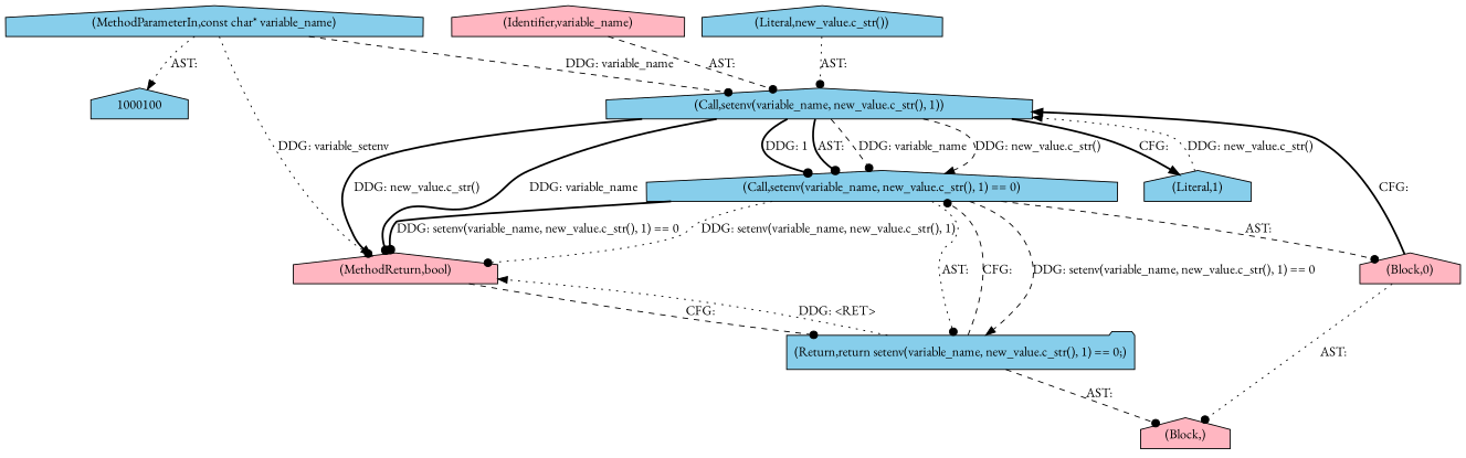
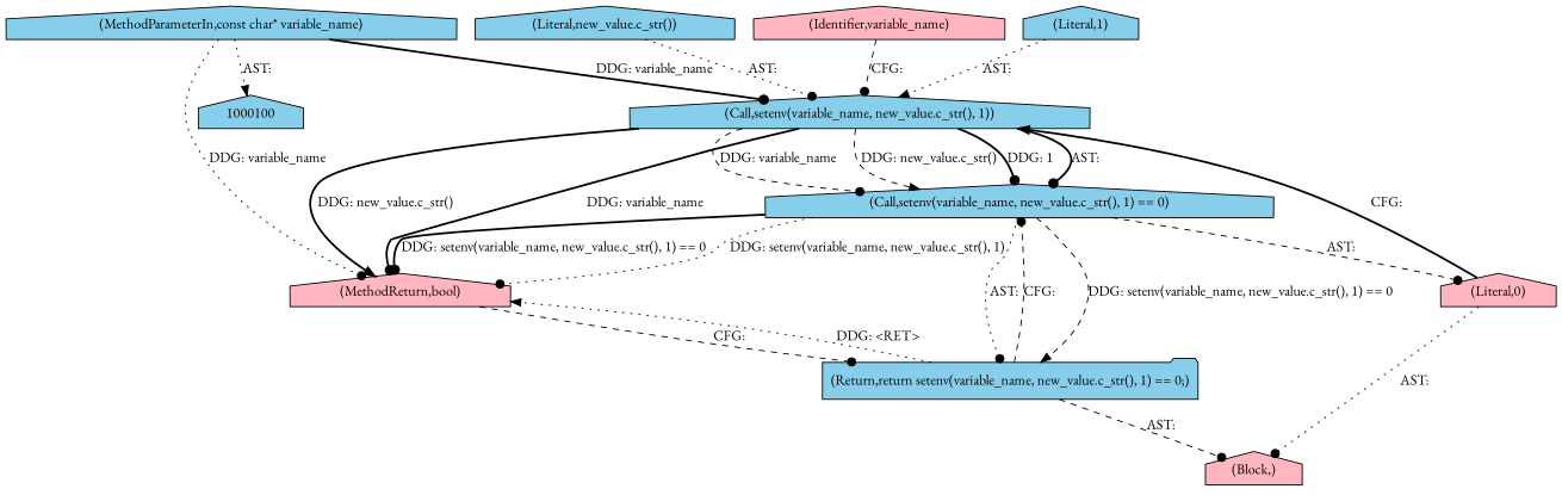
  digraph {
    fontname="EB Garamond"
    node [fillcolor=skyblue fontname="EB Garamond" shape=house style=filled]
    edge [arrowhead=dot fontname="EB Garamond" style=bold]
    n1 [label="(Call,setenv(variable_name, new_value.c_str(), 1))"]
    n2 [label="(Call,setenv(variable_name, new_value.c_str(), 1) == 0)"]
    n3 [fillcolor=lightpink label="(MethodReturn,bool)"]
    n4 [label="(Literal,1)"]
    n5 [label="(Return,return setenv(variable_name, new_value.c_str(), 1) == 0;)" shape=folder]
-   n6 [fillcolor=lightpink label="(Block,0)"]
+   n6 [fillcolor=lightpink label="(Literal,0)"]
    n7 [label="(MethodParameterIn,const char* variable_name)"]
    1000100
    n9 [fillcolor=lightpink label="(Block,)"]
    n10 [label="(Literal,new_value.c_str())"]
    n11 [fillcolor=lightpink label="(Identifier,variable_name)"]
    n1 -> n2 [label="AST: "]
    n1 -> n2 [label="DDG: variable_name" style=dashed]
    n1 -> n2 [arrowhead=normal label="DDG: new_value.c_str()" style=dashed]
    n1 -> n2 [label="DDG: 1"]
    n1 -> n3 [arrowhead=normal label="DDG: new_value.c_str()"]
    n1 -> n3 [label="DDG: variable_name"]
-   n1 -> n4 [arrowhead=normal label="CFG: "]
    n2 -> n3 [label="DDG: setenv(variable_name, new_value.c_str(), 1) == 0"]
    n2 -> n3 [label="DDG: setenv(variable_name, new_value.c_str(), 1)" style=dotted]
    n2 -> n5 [label="AST: " style=dotted]
    n2 -> n5 [arrowhead=normal label="DDG: setenv(variable_name, new_value.c_str(), 1) == 0" style=dashed]
    n2 -> n6 [label="AST: " style=dashed]
    n3 -> n5 [label="CFG: " style=dashed]
-   n4 -> n1 [arrowhead=normal label="DDG: new_value.c_str()" style=dotted]
+   n4 -> n1 [arrowhead=normal label="AST: " style=dotted]
    n5 -> n2 [label="CFG: " style=dashed]
    n5 -> n3 [arrowhead=normal label="DDG: <RET>" style=dotted]
    n5 -> n9 [label="AST: " style=dashed]
    n6 -> n1 [arrowhead=normal label="CFG: "]
    n6 -> n9 [label="AST: " style=dotted]
-   n7 -> n1 [label="DDG: variable_name" style=dashed]
-   n7 -> n3 [label="DDG: variable_setenv" style=dotted]
+   n7 -> n1 [label="DDG: variable_name"]
+   n7 -> n3 [label="DDG: variable_name" style=dotted]
    n7 -> 1000100 [arrowhead=normal label="AST: " style=dotted]
    n10 -> n1 [label="AST: " style=dotted]
-   n11 -> n1 [label="AST: " style=dashed]
+   n11 -> n1 [label="CFG: " style=dashed]
  }
